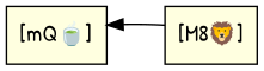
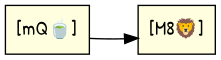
  digraph {
    rankdir=LR
    fontname="Patrick Hand"
    node [fillcolor=lightyellow shape=rectangle style=filled fontname="Patrick Hand"]
    "[mQ🍵]"
    "[M8🦁]"
-   "[M8🦁]" -> "[mQ🍵]" [fontname="Patrick Hand"]
+   "[mQ🍵]" -> "[M8🦁]" [fontname="Patrick Hand"]
  }
